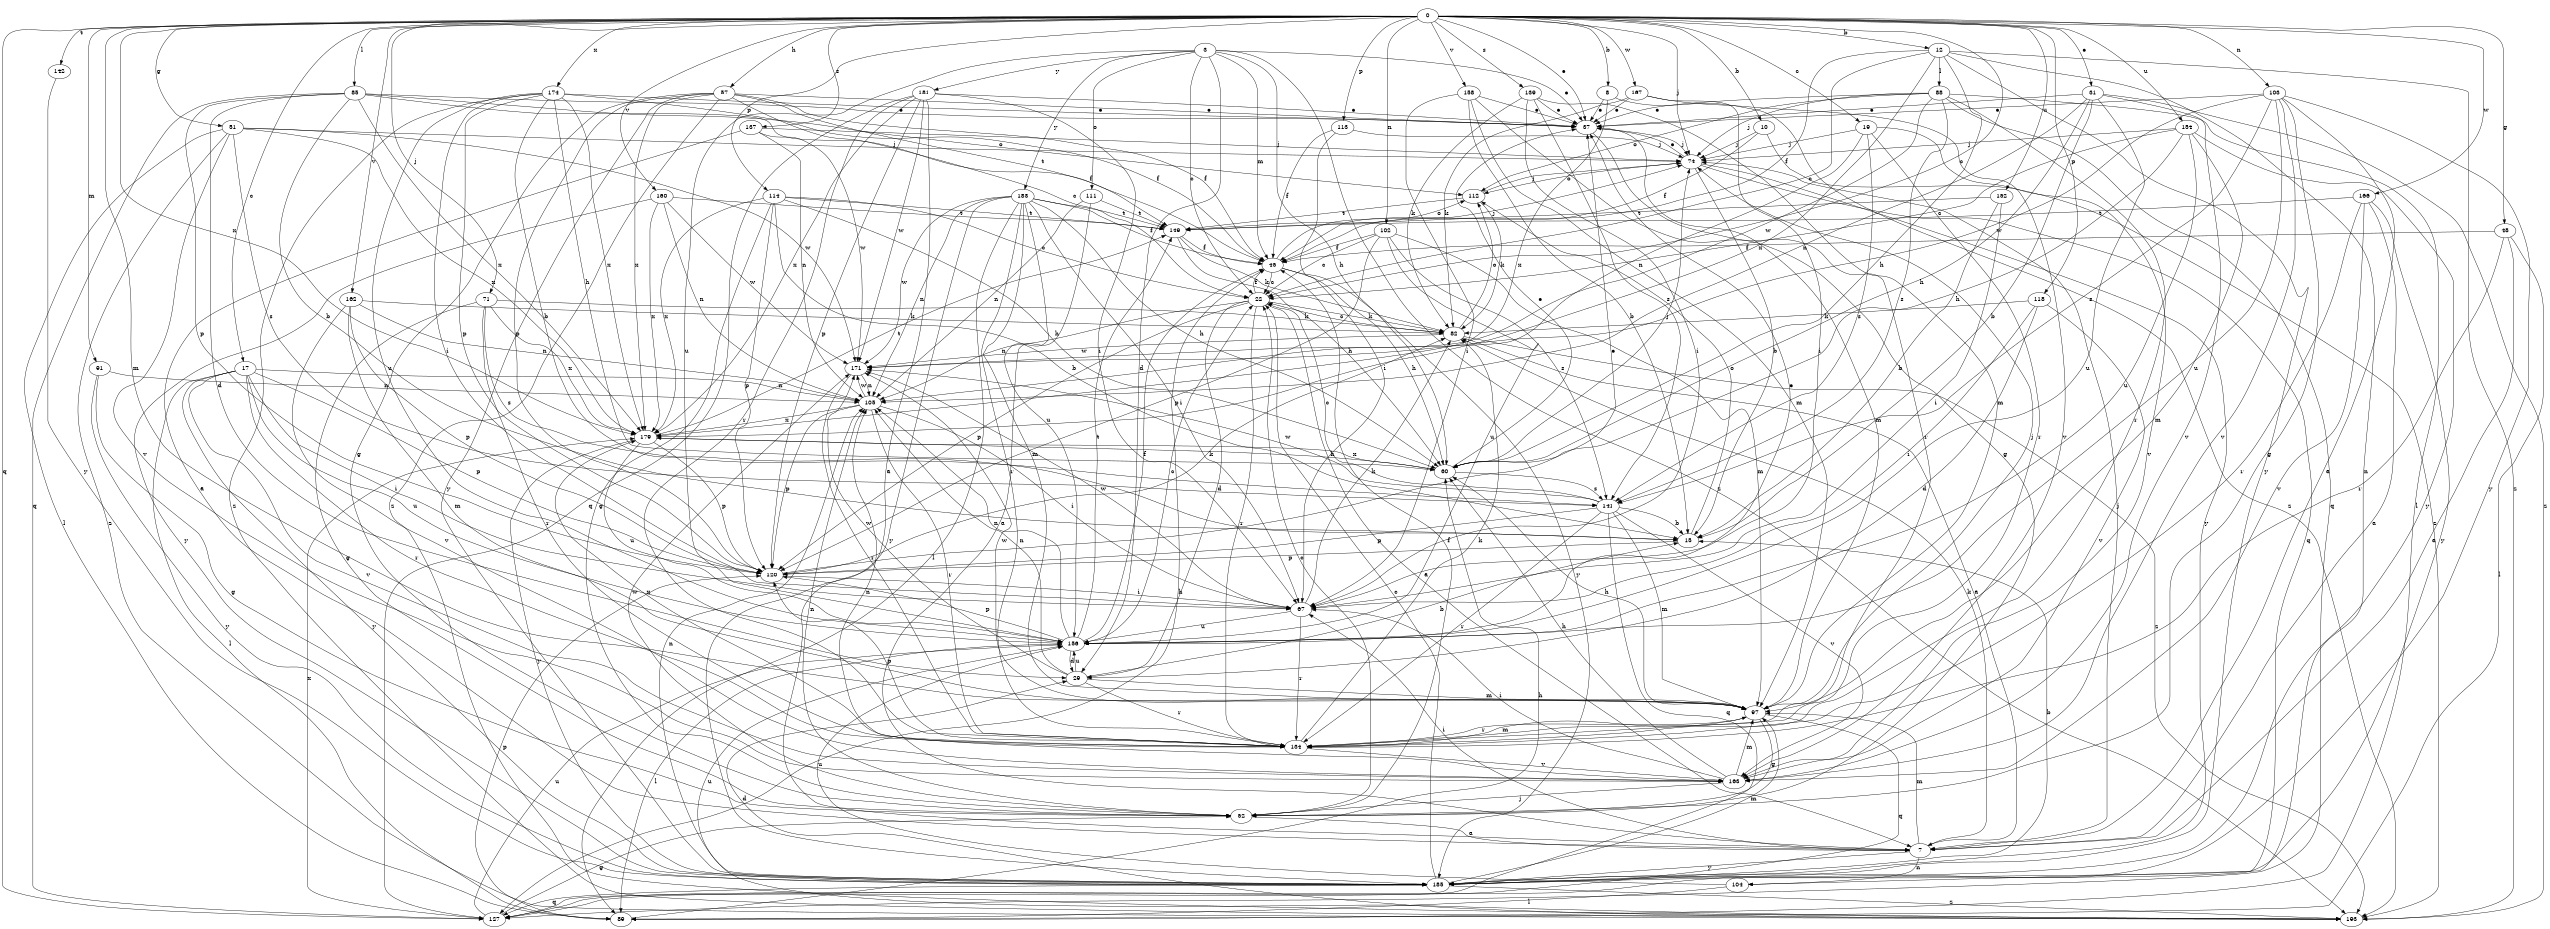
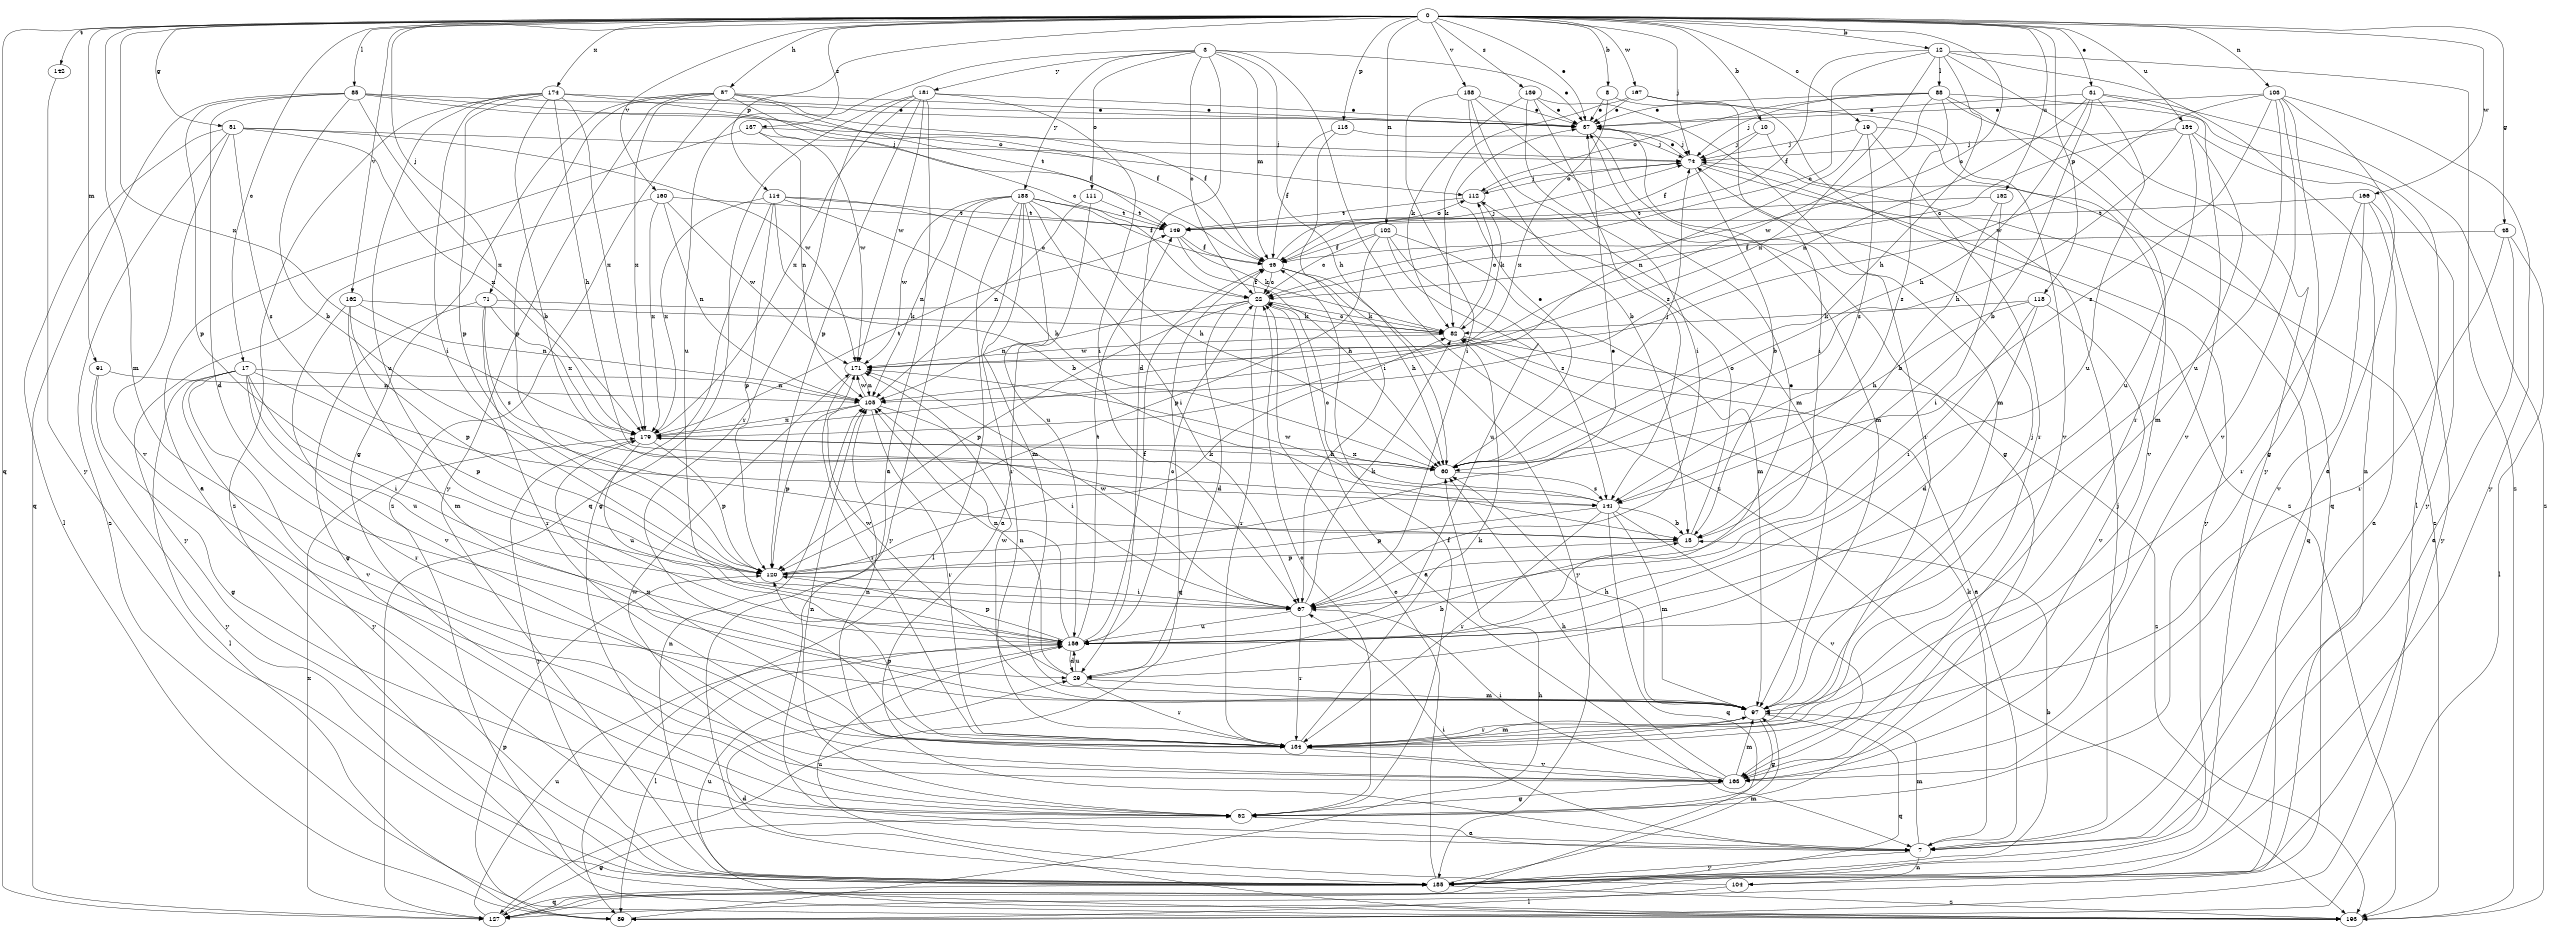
  strict digraph {
    0
    8
    10
    12
    17
    19
    22
    31
    37
    48
    51
    57
    71
    74
    85
    91
    97
    102
    103
    113
    114
    118
    127
    137
    139
    142
    152
    154
    158
    160
    162
    166
    167
    174
    179
    193
    45
    60
    104
    185
    88
    156
    67
    120
    89
    105
    134
    163
    141
    29
    7
    82
    15
    171
    52
    149
    112
    3
    111
    181
    183
    0 -> 8 [label=b]
    0 -> 10 [label=b]
    0 -> 12 [label=b]
    0 -> 17 [label=c]
    0 -> 19 [label=c]
    0 -> 22 [label=c]
    0 -> 31 [label=e]
    0 -> 37 [label=e]
    0 -> 48 [label=g]
    0 -> 51 [label=g]
    0 -> 57 [label=h]
    0 -> 71 [label=j]
    0 -> 74 [label=j]
    0 -> 85 [label=l]
    0 -> 91 [label=m]
    0 -> 97 [label=m]
    0 -> 102 [label=n]
    0 -> 103 [label=n]
    0 -> 113 [label=p]
    0 -> 114 [label=p]
    0 -> 118 [label=p]
    0 -> 127 [label=q]
    0 -> 137 [label=s]
    0 -> 139 [label=s]
    0 -> 142 [label=t]
    0 -> 152 [label=u]
    0 -> 154 [label=u]
    0 -> 158 [label=v]
    0 -> 160 [label=v]
    0 -> 162 [label=v]
    0 -> 166 [label=w]
    0 -> 167 [label=w]
    0 -> 174 [label=x]
    0 -> 179 [label=x]
    8 -> 37 [label=e]
    8 -> 179 [label=x]
    8 -> 193 [label=z]
    10 -> 74 [label=j]
    10 -> 193 [label=z]
    10 -> 45 [label=f]
    12 -> 22 [label=c]
    12 -> 179 [label=x]
    12 -> 193 [label=z]
    12 -> 45 [label=f]
    12 -> 60 [label=h]
    12 -> 104 [label=n]
    12 -> 185 [label=y]
    12 -> 88 [label=l]
    17 -> 185 [label=y]
    17 -> 156 [label=u]
    17 -> 67 [label=i]
    17 -> 120 [label=p]
    17 -> 89 [label=l]
    17 -> 105 [label=n]
    17 -> 134 [label=r]
    17 -> 163 [label=v]
    19 -> 74 [label=j]
    19 -> 105 [label=n]
    19 -> 134 [label=r]
    19 -> 163 [label=v]
    19 -> 141 [label=s]
    22 -> 45 [label=f]
    22 -> 120 [label=p]
    22 -> 105 [label=n]
    22 -> 134 [label=r]
    22 -> 29 [label=d]
    22 -> 7 [label=a]
    22 -> 82 [label=k]
    31 -> 37 [label=e]
    31 -> 193 [label=z]
    31 -> 60 [label=h]
    31 -> 156 [label=u]
    31 -> 105 [label=n]
    31 -> 163 [label=v]
    31 -> 15 [label=b]
    37 -> 74 [label=j]
    37 -> 97 [label=m]
    37 -> 134 [label=r]
    48 -> 45 [label=f]
    48 -> 89 [label=l]
    48 -> 134 [label=r]
    48 -> 7 [label=a]
    51 -> 74 [label=j]
    51 -> 179 [label=x]
    51 -> 193 [label=z]
    51 -> 89 [label=l]
    51 -> 163 [label=v]
    51 -> 141 [label=s]
    51 -> 171 [label=w]
    57 -> 22 [label=c]
    57 -> 37 [label=e]
    57 -> 179 [label=x]
    57 -> 193 [label=z]
    57 -> 45 [label=f]
    57 -> 185 [label=y]
    57 -> 120 [label=p]
    57 -> 52 [label=g]
    57 -> 149 [label=t]
    71 -> 179 [label=x]
    71 -> 134 [label=r]
    71 -> 141 [label=s]
    71 -> 82 [label=k]
    71 -> 52 [label=g]
    74 -> 37 [label=e]
    74 -> 127 [label=q]
    74 -> 185 [label=y]
    74 -> 15 [label=b]
    74 -> 112 [label=o]
    85 -> 37 [label=e]
    85 -> 127 [label=q]
    85 -> 179 [label=x]
    85 -> 45 [label=f]
    85 -> 120 [label=p]
    85 -> 29 [label=d]
    85 -> 15 [label=b]
    85 -> 112 [label=o]
    91 -> 185 [label=y]
    91 -> 105 [label=n]
    91 -> 52 [label=g]
    97 -> 74 [label=j]
    97 -> 127 [label=q]
    97 -> 60 [label=h]
    97 -> 134 [label=r]
    97 -> 171 [label=w]
    97 -> 52 [label=g]
    102 -> 22 [label=c]
    102 -> 97 [label=m]
    102 -> 45 [label=f]
    102 -> 156 [label=u]
    102 -> 120 [label=p]
    102 -> 141 [label=s]
    103 -> 37 [label=e]
    103 -> 185 [label=y]
    103 -> 156 [label=u]
    103 -> 163 [label=v]
    103 -> 141 [label=s]
    103 -> 7 [label=a]
    103 -> 171 [label=w]
    103 -> 52 [label=g]
    113 -> 74 [label=j]
    113 -> 45 [label=f]
    113 -> 67 [label=i]
    114 -> 22 [label=c]
    114 -> 179 [label=x]
    114 -> 60 [label=h]
    114 -> 120 [label=p]
    114 -> 15 [label=b]
    114 -> 52 [label=g]
    114 -> 149 [label=t]
+   118 -> 60 [label=h]
    118 -> 67 [label=i]
    118 -> 163 [label=v]
    118 -> 29 [label=d]
    118 -> 82 [label=k]
    127 -> 179 [label=x]
    127 -> 156 [label=u]
    127 -> 52 [label=g]
    137 -> 74 [label=j]
    137 -> 105 [label=n]
    137 -> 7 [label=a]
    137 -> 171 [label=w]
    139 -> 37 [label=e]
    139 -> 97 [label=m]
    139 -> 67 [label=i]
    139 -> 141 [label=s]
    139 -> 82 [label=k]
    142 -> 185 [label=y]
    152 -> 67 [label=i]
    152 -> 15 [label=b]
    152 -> 149 [label=t]
    154 -> 22 [label=c]
    154 -> 74 [label=j]
    154 -> 97 [label=m]
    154 -> 60 [label=h]
    154 -> 185 [label=y]
    154 -> 156 [label=u]
    158 -> 37 [label=e]
    158 -> 97 [label=m]
    158 -> 67 [label=i]
    158 -> 15 [label=b]
    158 -> 52 [label=g]
    160 -> 179 [label=x]
    160 -> 185 [label=y]
    160 -> 105 [label=n]
    160 -> 171 [label=w]
    160 -> 149 [label=t]
    162 -> 97 [label=m]
    162 -> 120 [label=p]
    162 -> 105 [label=n]
    162 -> 163 [label=v]
    162 -> 82 [label=k]
    166 -> 185 [label=y]
    166 -> 134 [label=r]
    166 -> 163 [label=v]
    166 -> 7 [label=a]
    166 -> 149 [label=t]
    167 -> 37 [label=e]
    167 -> 67 [label=i]
    167 -> 163 [label=v]
    167 -> 82 [label=k]
    174 -> 37 [label=e]
    174 -> 179 [label=x]
    174 -> 193 [label=z]
    174 -> 45 [label=f]
    174 -> 60 [label=h]
    174 -> 156 [label=u]
    174 -> 67 [label=i]
    174 -> 120 [label=p]
    174 -> 15 [label=b]
    179 -> 60 [label=h]
    179 -> 185 [label=y]
    179 -> 156 [label=u]
    179 -> 120 [label=p]
    179 -> 149 [label=t]
    193 -> 156 [label=u]
    193 -> 29 [label=d]
    45 -> 22 [label=c]
    45 -> 74 [label=j]
-   45 -> 127 [label=h]
+   45 -> 127 [label=q]
    45 -> 60 [label=h]
    45 -> 185 [label=y]
    60 -> 37 [label=e]
    60 -> 74 [label=j]
    60 -> 179 [label=x]
    60 -> 141 [label=s]
    104 -> 156 [label=u]
    104 -> 89 [label=l]
    185 -> 22 [label=c]
    185 -> 97 [label=m]
    185 -> 127 [label=q]
    185 -> 193 [label=z]
    185 -> 105 [label=n]
    185 -> 15 [label=b]
    88 -> 37 [label=e]
    88 -> 74 [label=j]
    88 -> 127 [label=q]
    88 -> 89 [label=l]
    88 -> 134 [label=r]
    88 -> 141 [label=s]
    88 -> 171 [label=w]
    88 -> 112 [label=o]
    156 -> 22 [label=c]
    156 -> 37 [label=e]
    156 -> 45 [label=f]
    156 -> 120 [label=p]
    156 -> 89 [label=l]
    156 -> 105 [label=n]
    156 -> 29 [label=d]
    156 -> 149 [label=t]
    67 -> 156 [label=u]
    67 -> 134 [label=r]
    67 -> 82 [label=k]
    67 -> 171 [label=w]
    120 -> 37 [label=e]
    120 -> 67 [label=i]
    120 -> 82 [label=k]
    89 -> 60 [label=h]
    89 -> 120 [label=p]
    105 -> 179 [label=x]
    105 -> 67 [label=i]
    105 -> 120 [label=p]
    105 -> 134 [label=r]
    105 -> 171 [label=w]
    134 -> 97 [label=m]
    134 -> 179 [label=x]
    134 -> 120 [label=p]
    134 -> 163 [label=v]
    134 -> 82 [label=k]
    163 -> 97 [label=m]
    163 -> 60 [label=h]
    163 -> 67 [label=i]
    163 -> 105 [label=n]
-   163 -> 52 [label=j]
+   163 -> 52 [label=g]
    141 -> 22 [label=c]
    141 -> 97 [label=m]
    141 -> 127 [label=q]
    141 -> 120 [label=p]
    141 -> 134 [label=r]
    141 -> 163 [label=v]
    141 -> 15 [label=b]
    141 -> 171 [label=w]
    29 -> 97 [label=m]
    29 -> 156 [label=u]
    29 -> 105 [label=n]
    29 -> 134 [label=r]
    29 -> 15 [label=b]
    29 -> 171 [label=w]
    7 -> 74 [label=j]
    7 -> 97 [label=m]
    7 -> 104 [label=n]
    7 -> 185 [label=y]
    7 -> 67 [label=i]
    7 -> 82 [label=k]
    82 -> 22 [label=c]
    82 -> 193 [label=z]
    82 -> 7 [label=a]
    82 -> 171 [label=w]
    82 -> 112 [label=o]
    15 -> 120 [label=p]
    15 -> 112 [label=o]
    171 -> 105 [label=n]
    171 -> 134 [label=r]
    52 -> 22 [label=c]
    52 -> 45 [label=f]
    52 -> 105 [label=n]
    52 -> 7 [label=a]
    52 -> 171 [label=w]
    149 -> 45 [label=f]
    149 -> 60 [label=h]
    149 -> 82 [label=k]
    149 -> 112 [label=o]
    112 -> 74 [label=j]
    112 -> 82 [label=k]
    112 -> 149 [label=t]
    3 -> 22 [label=c]
    3 -> 37 [label=e]
    3 -> 193 [label=z]
    3 -> 45 [label=m]
    3 -> 60 [label=h]
    3 -> 156 [label=u]
    3 -> 29 [label=d]
    3 -> 111 [label=o]
    3 -> 181 [label=y]
    3 -> 183 [label=y]
    111 -> 105 [label=n]
    111 -> 7 [label=a]
    111 -> 149 [label=t]
    181 -> 37 [label=e]
    181 -> 127 [label=q]
    181 -> 179 [label=x]
    181 -> 67 [label=i]
    181 -> 120 [label=p]
    181 -> 134 [label=r]
    181 -> 7 [label=a]
    181 -> 171 [label=w]
    183 -> 97 [label=m]
    183 -> 45 [label=f]
    183 -> 60 [label=h]
    183 -> 185 [label=y]
    183 -> 156 [label=u]
    183 -> 67 [label=i]
    183 -> 89 [label=l]
    183 -> 105 [label=n]
    183 -> 134 [label=r]
    183 -> 171 [label=w]
    183 -> 149 [label=t]
  }
